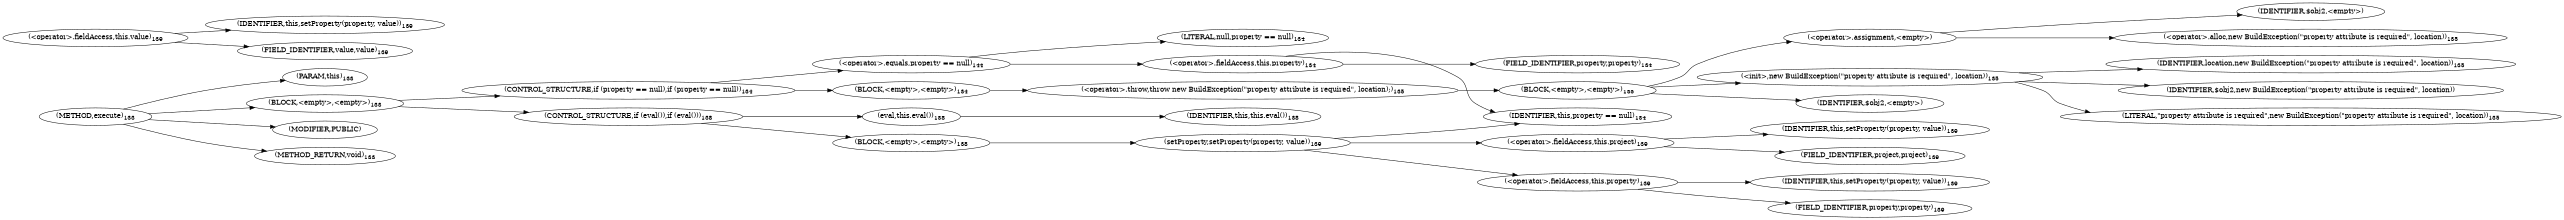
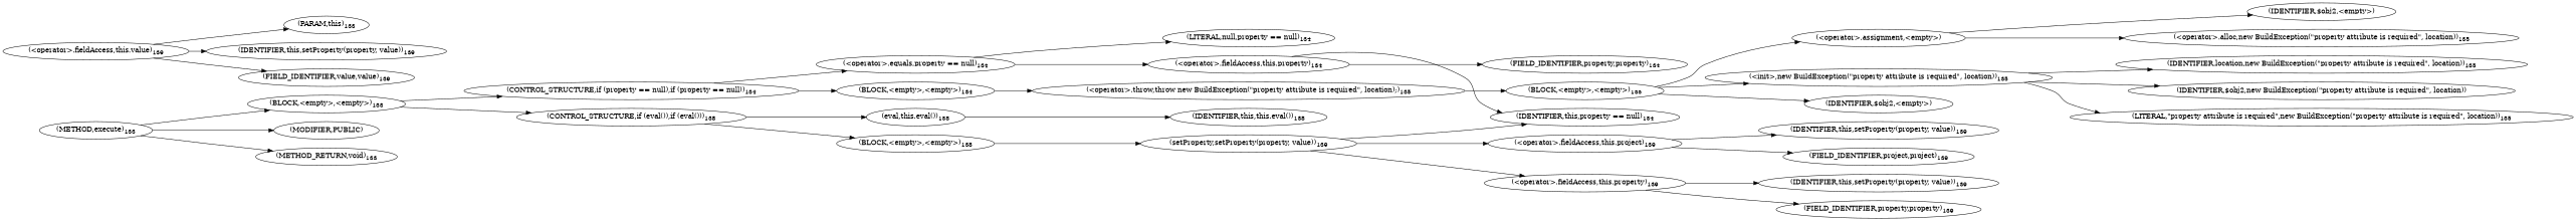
  digraph {
    rankdir=LR
    n1 [label=<(METHOD,execute)<SUB>133</SUB>>]
    n2 [label=<(PARAM,this)<SUB>133</SUB>>]
    n3 [label=<(BLOCK,&lt;empty&gt;,&lt;empty&gt;)<SUB>133</SUB>>]
    n4 [label=<(MODIFIER,PUBLIC)>]
    n5 [label=<(METHOD_RETURN,void)<SUB>133</SUB>>]
    n6 [label=<(CONTROL_STRUCTURE,if (property == null),if (property == null))<SUB>134</SUB>>]
    n7 [label=<(CONTROL_STRUCTURE,if (eval()),if (eval()))<SUB>138</SUB>>]
-   n8 [label=<(&lt;operator&gt;.equals,property == null)<SUB>144</SUB>>]
+   n8 [label=<(&lt;operator&gt;.equals,property == null)<SUB>134</SUB>>]
    n9 [label=<(BLOCK,&lt;empty&gt;,&lt;empty&gt;)<SUB>134</SUB>>]
    n10 [label=<(eval,this.eval())<SUB>138</SUB>>]
    n11 [label=<(BLOCK,&lt;empty&gt;,&lt;empty&gt;)<SUB>138</SUB>>]
    n12 [label=<(&lt;operator&gt;.fieldAccess,this.property)<SUB>134</SUB>>]
    n13 [label=<(LITERAL,null,property == null)<SUB>134</SUB>>]
    n14 [label=<(&lt;operator&gt;.throw,throw new BuildException(&quot;property attribute is required&quot;, location);)<SUB>135</SUB>>]
    n15 [label=<(IDENTIFIER,this,property == null)<SUB>134</SUB>>]
    n16 [label=<(FIELD_IDENTIFIER,property,property)<SUB>134</SUB>>]
    n17 [label=<(BLOCK,&lt;empty&gt;,&lt;empty&gt;)<SUB>135</SUB>>]
    n18 [label=<(&lt;operator&gt;.assignment,&lt;empty&gt;)>]
    n19 [label=<(&lt;init&gt;,new BuildException(&quot;property attribute is required&quot;, location))<SUB>135</SUB>>]
    n20 [label=<(IDENTIFIER,$obj2,&lt;empty&gt;)>]
    n21 [label=<(IDENTIFIER,$obj2,&lt;empty&gt;)>]
    n22 [label=<(&lt;operator&gt;.alloc,new BuildException(&quot;property attribute is required&quot;, location))<SUB>135</SUB>>]
    n23 [label=<(IDENTIFIER,$obj2,new BuildException(&quot;property attribute is required&quot;, location))>]
    n24 [label=<(LITERAL,&quot;property attribute is required&quot;,new BuildException(&quot;property attribute is required&quot;, location))<SUB>135</SUB>>]
    n25 [label=<(IDENTIFIER,location,new BuildException(&quot;property attribute is required&quot;, location))<SUB>135</SUB>>]
    n26 [label=<(IDENTIFIER,this,this.eval())<SUB>138</SUB>>]
    n27 [label=<(setProperty,setProperty(property, value))<SUB>139</SUB>>]
    n28 [label=<(&lt;operator&gt;.fieldAccess,this.project)<SUB>139</SUB>>]
    n29 [label=<(&lt;operator&gt;.fieldAccess,this.property)<SUB>139</SUB>>]
    n30 [label=<(IDENTIFIER,this,setProperty(property, value))<SUB>139</SUB>>]
    n31 [label=<(FIELD_IDENTIFIER,project,project)<SUB>139</SUB>>]
    n32 [label=<(IDENTIFIER,this,setProperty(property, value))<SUB>139</SUB>>]
    n33 [label=<(FIELD_IDENTIFIER,property,property)<SUB>139</SUB>>]
    n34 [label=<(&lt;operator&gt;.fieldAccess,this.value)<SUB>139</SUB>>]
    n35 [label=<(IDENTIFIER,this,setProperty(property, value))<SUB>139</SUB>>]
    n36 [label=<(FIELD_IDENTIFIER,value,value)<SUB>139</SUB>>]
-   n1 -> n2
+   n34 -> n2
    n1 -> n3
    n1 -> n4
    n1 -> n5
    n3 -> n6
    n3 -> n7
    n6 -> n8
    n6 -> n9
    n7 -> n10
    n7 -> n11
    n8 -> n12
    n8 -> n13
    n9 -> n14
    n10 -> n26
    n11 -> n27
    n12 -> n15
    n12 -> n16
    n14 -> n17
    n17 -> n18
    n17 -> n19
    n17 -> n20
    n18 -> n21
    n18 -> n22
    n19 -> n23
    n19 -> n24
    n19 -> n25
    n27 -> n15
    n27 -> n28
    n27 -> n29
    n28 -> n30
    n28 -> n31
    n29 -> n32
    n29 -> n33
    n34 -> n35
    n34 -> n36
  }
